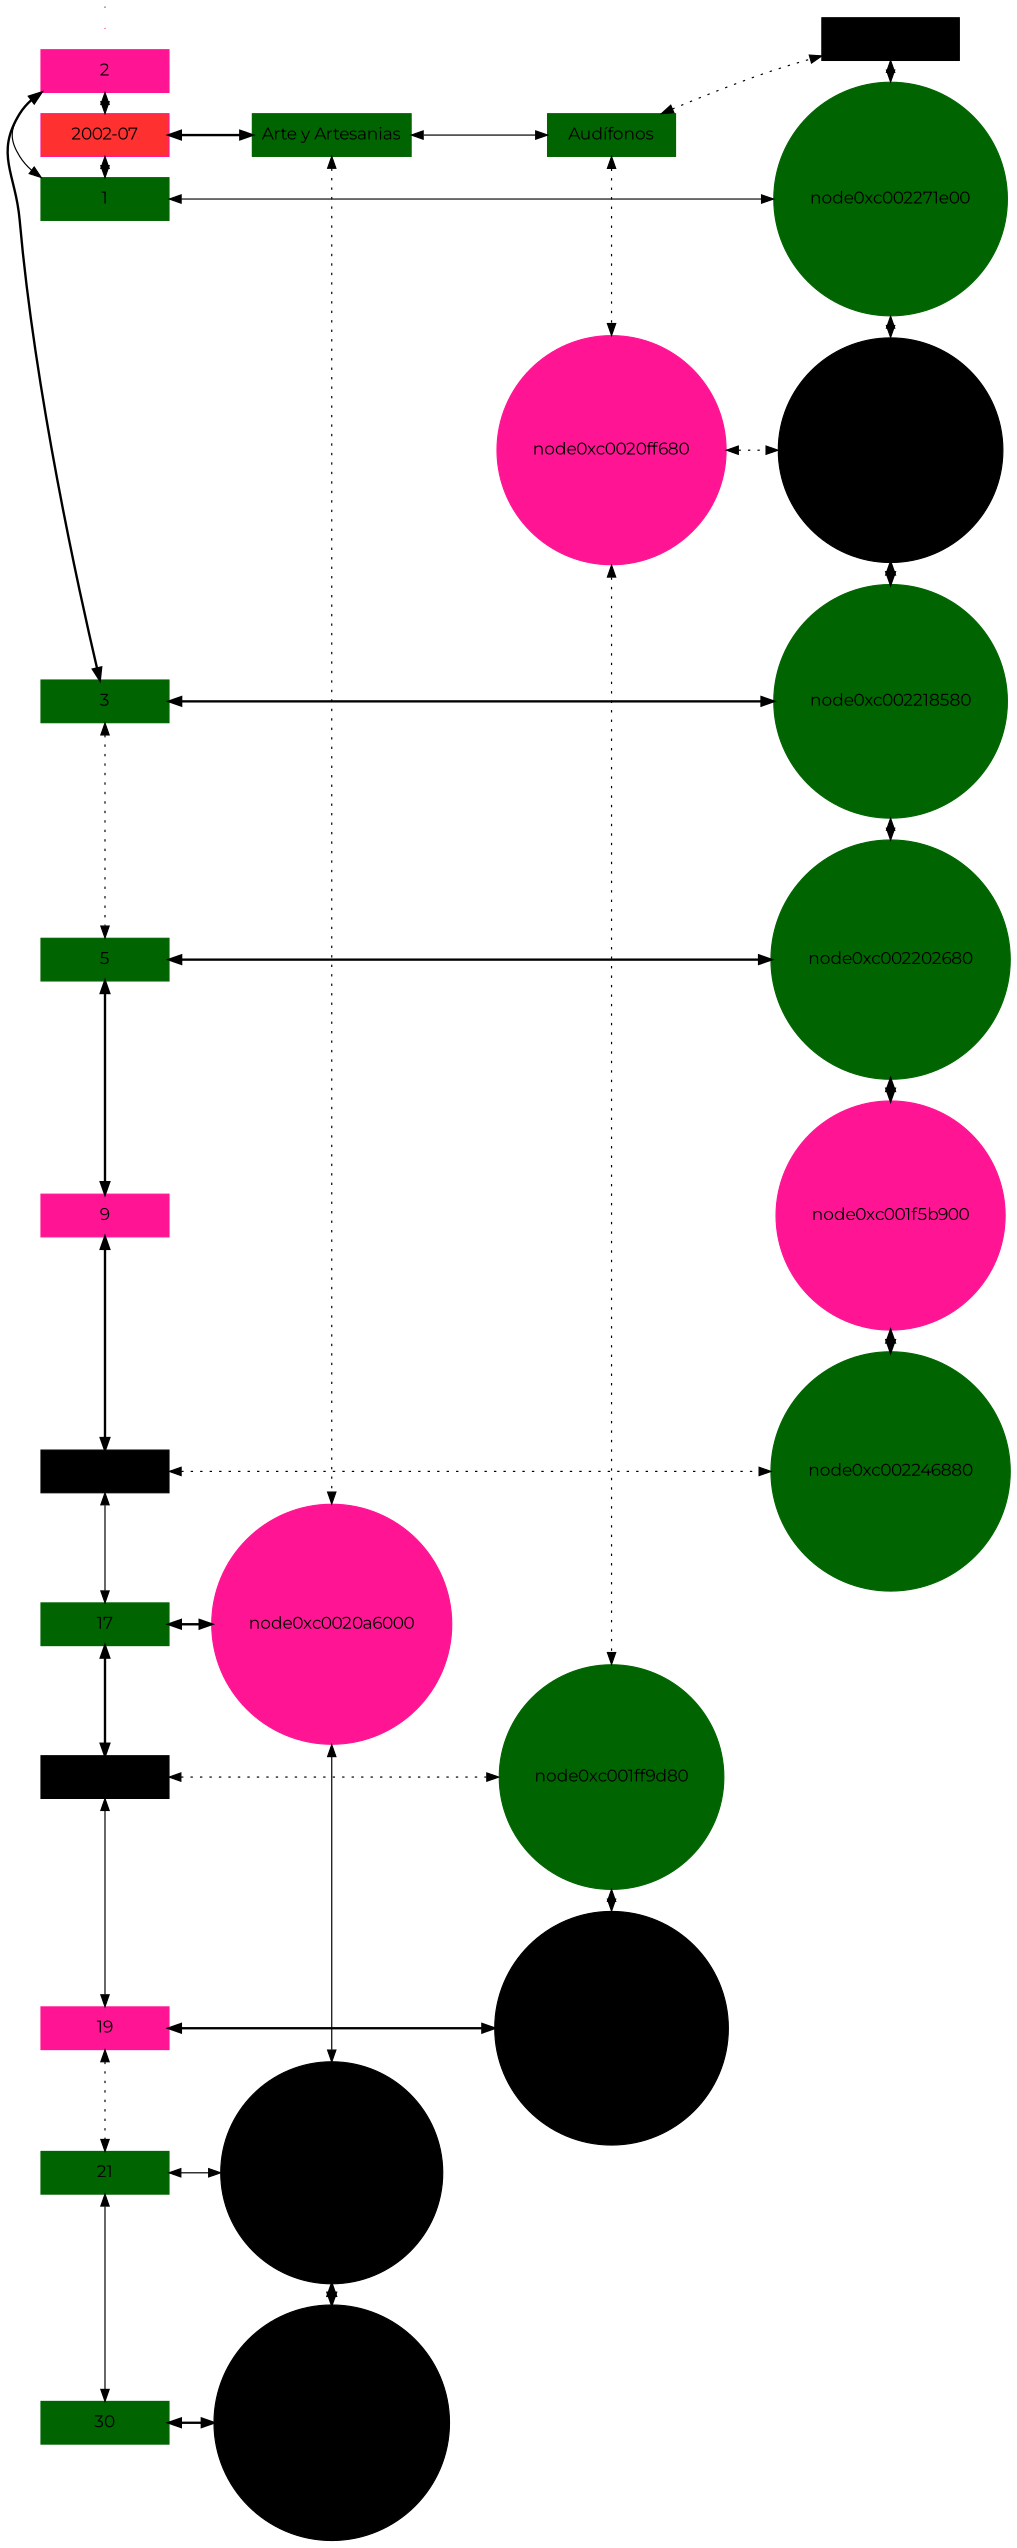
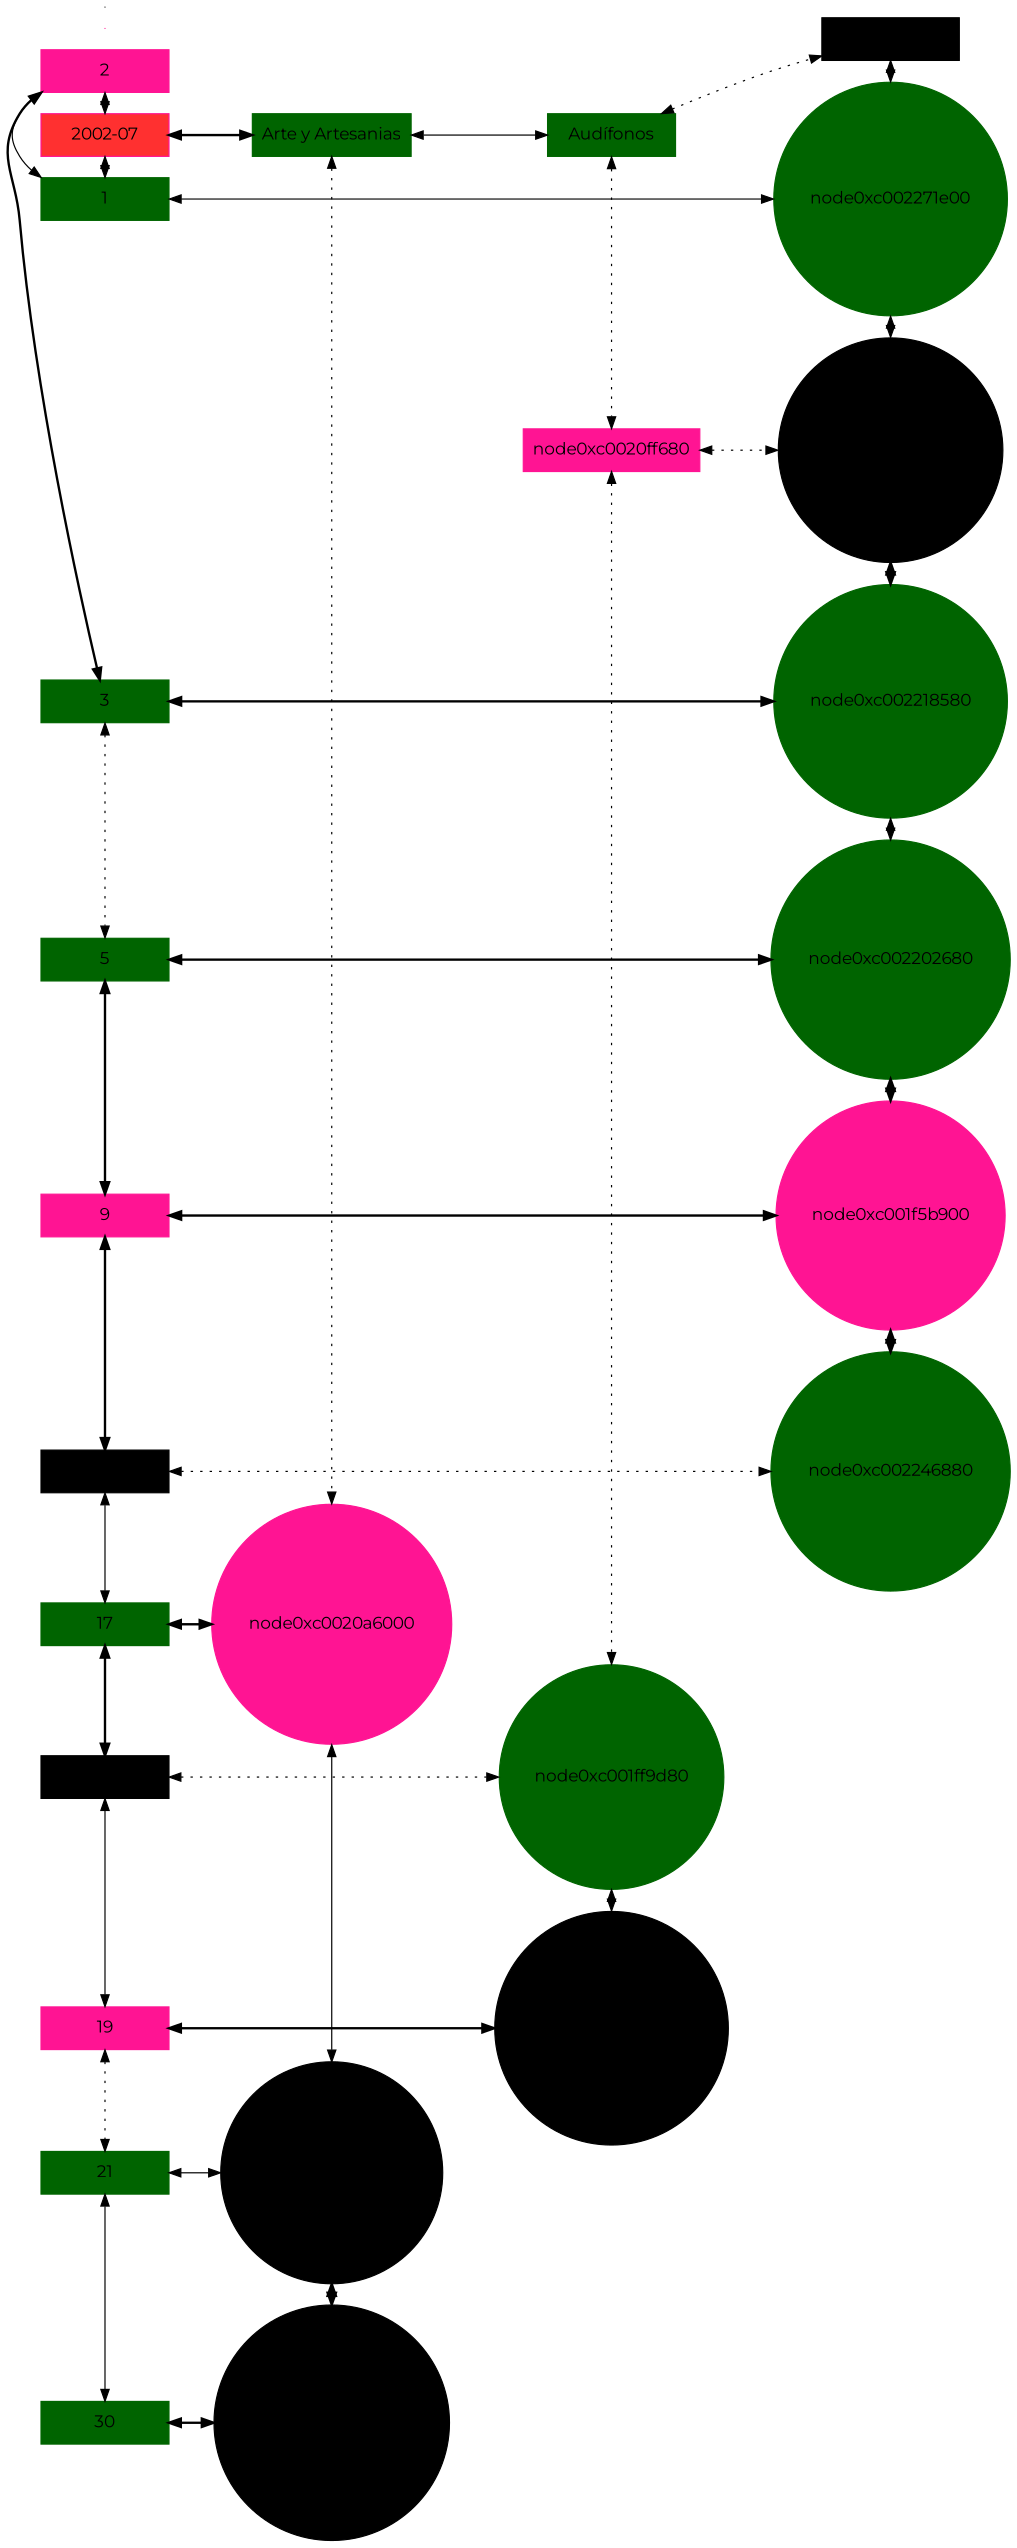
  digraph {
    fontname=Montserrat
    rankdir=LR
    node [color=darkgreen fontname=Montserrat group=1 shape=box style=filled]
    edge [dir=both fontname=Montserrat style=bold]
    n1 [color=deeppink fillcolor=firebrick1 label="2002-07" width=1.5]
    n2 [label=1 width=1.5]
    n3 [color=deeppink group=2 label=2 width=1.5]
    n4 [group=3 label=3 width=1.5]
    n5 [group=5 label=5 width=1.5]
    n6 [color=deeppink group=9 label=9 width=1.5]
    n7 [color=black group=13 label=13 width=1.5]
    n8 [group=17 label=17 width=1.5]
    n9 [color=black group=18 label=18 width=1.5]
    n10 [color=deeppink group=19 label=19 width=1.5]
    n11 [group=21 label=21 width=1.5]
    n12 [group=30 label=30 width=1.5]
    n13 [label="Arte y Artesanias" width=1.5]
    n14 [color=deeppink group=17 label=node0xc0020a6000 shape=circle width=0.5]
    node0xc001f28f00 [color=black group=2 shape=circle width=0.5]
    node0xc002218580 [group=3 shape=circle width=0.5]
    node0xc001ff9c00 [color=black group=21 shape=circle width=0.5]
    node0xc001ee3b00 [color=black group=30 shape=circle width=0.5]
    n19 [label="Audífonos" width=1.5]
-   node0xc0020ff680 [color=deeppink group=2 shape=circle width=0.5]
+   node0xc0020ff680 [color=deeppink group=2 width=0.5]
    node0xc001ff9d80 [group=18 shape=circle width=0.5]
    node0xc001e5cb80 [color=black group=19 shape=circle width=0.5]
    n23 [color=black label="Musica Digital" width=1.5]
    node0xc002271e00 [shape=circle width=0.5]
    node0xc002202680 [group=5 shape=circle width=0.5]
    node0xc001f5b900 [color=deeppink group=9 shape=circle width=0.5]
    node0xc002246880 [group=13 shape=circle width=0.5]
    e0 [color=deeppink shape=point width=0 group="" style=""]
    e1 [color=black shape=point width=0 group="" style=""]
    subgraph sub_1 {
      rank=same
      n1
      n2
    }
    subgraph sub_2 {
      rank=same
      n2
      n3
    }
    subgraph sub_3 {
      rank=same
      n3
      n4
    }
    subgraph sub_4 {
      rank=same
      n4
      n5
    }
    subgraph sub_5 {
      rank=same
      n5
      n6
    }
    subgraph sub_6 {
      rank=same
      n6
      n7
    }
    subgraph sub_7 {
      rank=same
      n7
      n8
    }
    subgraph sub_8 {
      rank=same
      n8
      n9
    }
    subgraph sub_9 {
      rank=same
      n9
      n10
    }
    subgraph sub_10 {
      rank=same
      n10
      n11
    }
    subgraph sub_11 {
      rank=same
      n11
      n12
    }
    subgraph sub_12 {
      rank=same
      n13
      n14
    }
    subgraph sub_13 {
      rank=same
      node0xc001f28f00
      node0xc002218580
    }
    subgraph sub_14 {
      rank=same
      n14
      node0xc001ff9c00
    }
    subgraph sub_15 {
      rank=same
      node0xc001ff9c00
      node0xc001ee3b00
    }
    subgraph sub_16 {
      rank=same
      n19
      node0xc0020ff680
    }
    subgraph sub_17 {
      rank=same
      node0xc0020ff680
      node0xc001ff9d80
    }
    subgraph sub_18 {
      rank=same
      node0xc001ff9d80
      node0xc001e5cb80
    }
    subgraph sub_19 {
      rank=same
      n23
      node0xc002271e00
    }
    subgraph sub_20 {
      rank=same
      node0xc001f28f00
      node0xc002271e00
    }
    subgraph sub_21 {
      rank=same
      node0xc002218580
      node0xc002202680
    }
    subgraph sub_22 {
      rank=same
      node0xc002202680
      node0xc001f5b900
    }
    subgraph sub_23 {
      rank=same
      node0xc001f5b900
      node0xc002246880
    }
    n1 -> n2 [style=dotted]
    n1 -> n13
    n2 -> n3 [style=solid]
    n2 -> node0xc002271e00 [style=solid]
    n3 -> n1 [style=solid]
    n3 -> n4
    n4 -> n5 [style=dotted]
    n4 -> node0xc002218580
    n5 -> n6
    n5 -> node0xc002202680
    n6 -> n7
+   n6 -> node0xc001f5b900
    n7 -> n8 [style=solid]
    n7 -> node0xc002246880 [style=dotted]
    n8 -> n9
    n8 -> n14
    n9 -> n10 [style=solid]
    n9 -> node0xc001ff9d80 [style=dotted]
    n10 -> n11 [style=dotted]
    n10 -> node0xc001e5cb80
    n11 -> n12 [style=solid]
    n11 -> node0xc001ff9c00 [style=solid]
    n12 -> node0xc001ee3b00
    n13 -> n14 [style=dotted]
    n13 -> n19 [style=solid]
    n14 -> node0xc001ff9c00 [style=solid]
    node0xc001f28f00 -> node0xc002218580
    node0xc002218580 -> node0xc002202680 [style=dotted]
    node0xc001ff9c00 -> node0xc001ee3b00
    n19 -> node0xc0020ff680 [style=dotted]
    n19 -> n23 [style=dotted]
    node0xc0020ff680 -> node0xc001f28f00 [style=dotted]
    node0xc0020ff680 -> node0xc001ff9d80 [style=dotted]
    node0xc001ff9d80 -> node0xc001e5cb80 [style=solid]
    n23 -> node0xc002271e00 [style=solid]
    node0xc002271e00 -> node0xc001f28f00 [style=dotted]
    node0xc002202680 -> node0xc001f5b900
    node0xc001f5b900 -> node0xc002246880
  }
